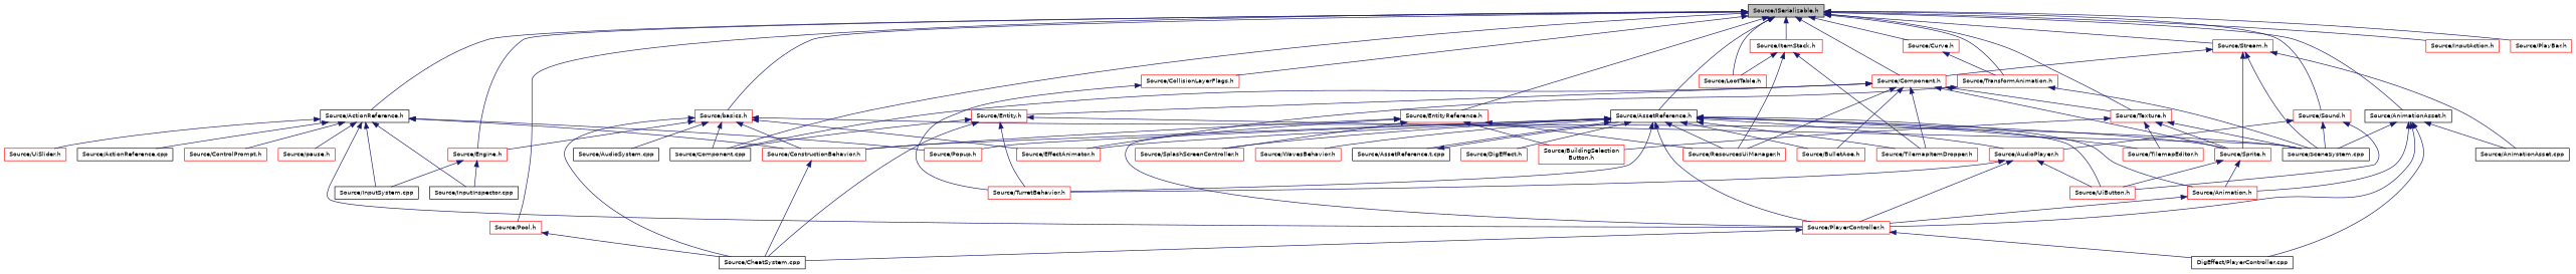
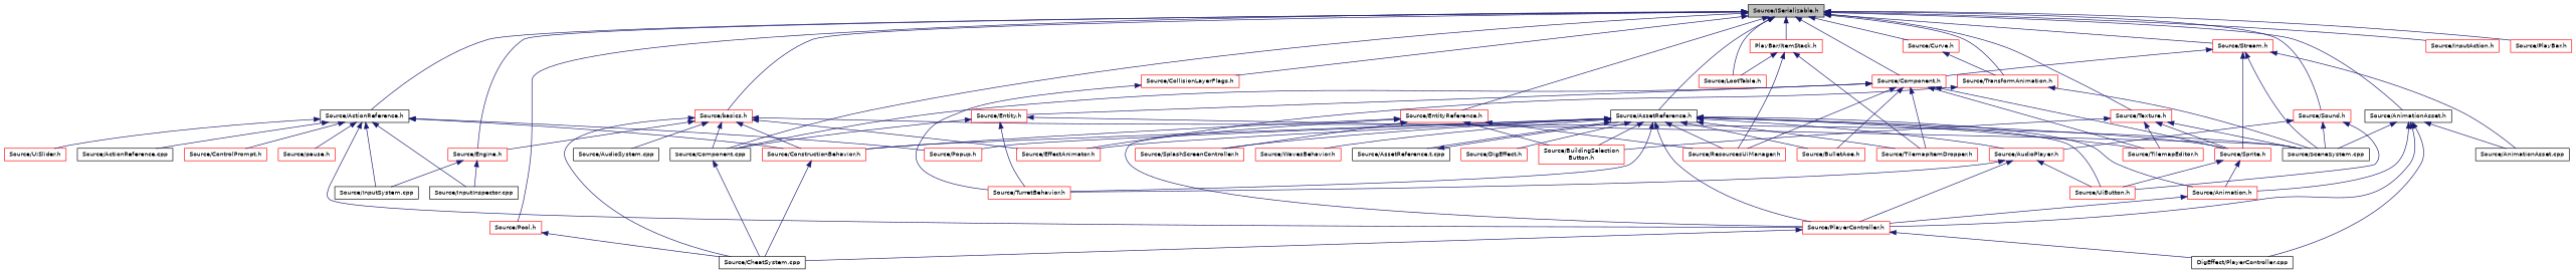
  digraph {
    node [color=red fillcolor=white fontname=Helvetica fontsize=10 shape=record style=filled]
    edge [color=midnightblue dir=back fontname=Helvetica fontsize=10 labelfontname=Helvetica labelfontsize=10 style=solid]
    n1 [color=black fillcolor=grey75 fontcolor=black height=0.2 label="Source/ISerializable.h" width=0.4]
    n2 [color=black height=0.2 label="Source/ActionReference.h" width=0.4]
    n3 [color=black height=0.2 label="Source/AnimationAsset.h" width=0.4]
    n4 [color=black height=0.2 label="Source/AssetReference.h" width=0.4]
    n5 [height=0.2 label="Source/basics.h" width=0.4]
    n6 [height=0.2 label="Source/Engine.h" width=0.4]
    n7 [height=0.2 label="Source/CollisionLayerFlags.h" width=0.4]
    n8 [height=0.2 label="Source/Component.h" width=0.4]
    n9 [height=0.2 label="Source/Curve.h" width=0.4]
    n10 [height=0.2 label="Source/TransformAnimation.h" width=0.4]
    n11 [height=0.2 label="Source/EntityReference.h" width=0.4]
    n12 [height=0.2 label="Source/InputAction.h" width=0.4]
-   n13 [height=0.2 label="Source/ItemStack.h" width=0.4]
+   n13 [height=0.2 label="PlayBar/ItemStack.h" width=0.4]
    n14 [height=0.2 label="Source/LootTable.h" width=0.4]
    n15 [height=0.2 label="Source/PlayBar.h" width=0.4]
    n16 [height=0.2 label="Source/Pool.h" width=0.4]
    n17 [height=0.2 label="Source/Sound.h" width=0.4]
    n18 [height=0.2 label="Source/Stream.h" width=0.4]
    n19 [height=0.2 label="Source/Texture.h" width=0.4]
    n20 [color=black height=0.2 label="Source/Component.cpp" width=0.4]
    n21 [color=black height=0.2 label="Source/ActionReference.cpp" width=0.4]
    n22 [height=0.2 label="Source/ConstructionBehavior.h" width=0.4]
    n23 [height=0.2 label="Source/ControlPrompt.h" width=0.4]
    n24 [color=black height=0.2 label="Source/InputInspector.cpp" width=0.4]
    n25 [color=black height=0.2 label="Source/InputSystem.cpp" width=0.4]
    n26 [height=0.2 label="Source/pause.h" width=0.4]
    n27 [height=0.2 label="Source/PlayerController.h" width=0.4]
    n28 [height=0.2 label="Source/Popup.h" width=0.4]
    n29 [height=0.2 label="Source/UiSlider.h" width=0.4]
    n30 [color=black height=0.2 label="DigEffect/PlayerController.cpp" width=0.4]
    n31 [height=0.2 label="Source/Animation.h" width=0.4]
    n32 [color=black height=0.2 label="Source/AnimationAsset.cpp" width=0.4]
    n33 [color=black height=0.2 label="Source/SceneSystem.cpp" width=0.4]
    n34 [color=black height=0.2 label="Source/AssetReference.t.cpp" width=0.4]
    n35 [height=0.2 label="Source/AudioPlayer.h" width=0.4]
    n36 [height=0.2 label="Source/TurretBehavior.h" width=0.4]
    n37 [height=0.2 label="Source/UiButton.h" width=0.4]
    n38 [height=0.2 label="Source/BuildingSelection\lButton.h" width=0.4]
    n39 [height=0.2 label="Source/BulletAoe.h" width=0.4]
    n40 [height=0.2 label="Source/DigEffect.h" width=0.4]
    n41 [height=0.2 label="Source/EffectAnimator.h" width=0.4]
    n42 [height=0.2 label="Source/ResourcesUiManager.h" width=0.4]
    n43 [height=0.2 label="Source/SplashScreenController.h" width=0.4]
    n44 [height=0.2 label="Source/Sprite.h" width=0.4]
    n45 [height=0.2 label="Source/TilemapEditor.h" width=0.4]
    n46 [height=0.2 label="Source/TilemapItemDropper.h" width=0.4]
    n47 [height=0.2 label="Source/WavesBehavior.h" width=0.4]
    n48 [color=black height=0.2 label="Source/CheatSystem.cpp" width=0.4]
    n49 [color=black height=0.2 label="Source/AudioSystem.cpp" width=0.4]
    n50 [height=0.2 label="Source/Entity.h" width=0.4]
    n1 -> n2
    n1 -> n3
    n1 -> n4
    n1 -> n5
    n1 -> n6
    n1 -> n7
    n1 -> n8
    n1 -> n9
    n1 -> n10
    n1 -> n11
    n1 -> n12
    n1 -> n13
    n1 -> n14
    n1 -> n15
    n1 -> n16
    n1 -> n17
    n1 -> n18
    n1 -> n19
    n1 -> n20
    n2 -> n21
    n2 -> n22
    n2 -> n23
    n2 -> n24
    n2 -> n25
    n2 -> n26
    n2 -> n27
    n2 -> n28
    n2 -> n29
    n3 -> n27
    n3 -> n30
    n3 -> n31
    n3 -> n32
    n3 -> n33
    n4 -> n22
    n4 -> n27
    n4 -> n28
    n4 -> n31
    n4 -> n34
    n4 -> n35
    n4 -> n36
    n4 -> n37
+   n4 -> n38
    n4 -> n39
    n4 -> n40
    n4 -> n41
    n4 -> n42
    n4 -> n43
    n4 -> n44
    n4 -> n45
    n4 -> n46
    n4 -> n47
    n5 -> n6
    n5 -> n20
    n5 -> n22
    n5 -> n33
    n5 -> n41
    n5 -> n48
    n5 -> n49
    n6 -> n24
    n6 -> n25
    n7 -> n36
    n8 -> n20
    n8 -> n39
    n8 -> n42
    n8 -> n44
-   n8 -> n19
+   n8 -> n45
    n8 -> n46
    n8 -> n50
    n9 -> n10
    n10 -> n33
    n10 -> n41
    n11 -> n22
    n11 -> n27
    n11 -> n38
    n11 -> n42
    n11 -> n43
    n13 -> n14
    n13 -> n42
    n13 -> n46
    n16 -> n48
    n17 -> n33
    n17 -> n35
    n17 -> n37
    n18 -> n8
    n18 -> n32
    n18 -> n33
    n18 -> n44
    n19 -> n33
    n19 -> n38
    n19 -> n44
    n19 -> n45
    n22 -> n48
    n27 -> n30
    n27 -> n48
    n31 -> n27
    n34 -> n4
    n35 -> n27
    n35 -> n36
    n35 -> n37
    n44 -> n31
    n44 -> n37
    n50 -> n20
    n50 -> n33
    n50 -> n36
-   n50 -> n48
+   n20 -> n48
  }
